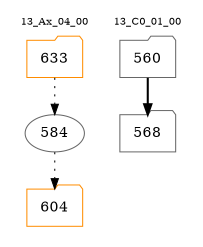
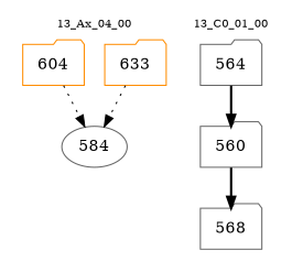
  digraph {
    node [color=gray40 shape=folder]
    edge [color=black style=dotted]
    n1 [color=darkorange label=633]
    n2 [label=584 shape=ellipse]
    n3 [color=darkorange label=604]
+   n4 [label=564]
    n5 [label=560]
    n6 [label=568]
    subgraph cluster_1 {
      color=white
      fontsize=10
      label="13_Ax_04_00"
      n1
      n2
      n3
    }
    subgraph cluster_2 {
      color=white
      fontsize=10
      label="13_C0_01_00"
+     n4
      n5
      n6
    }
    n1 -> n2
-   n2 -> n3
+   n3 -> n2
+   n4 -> n5 [style=bold]
    n5 -> n6 [style=bold]
  }
